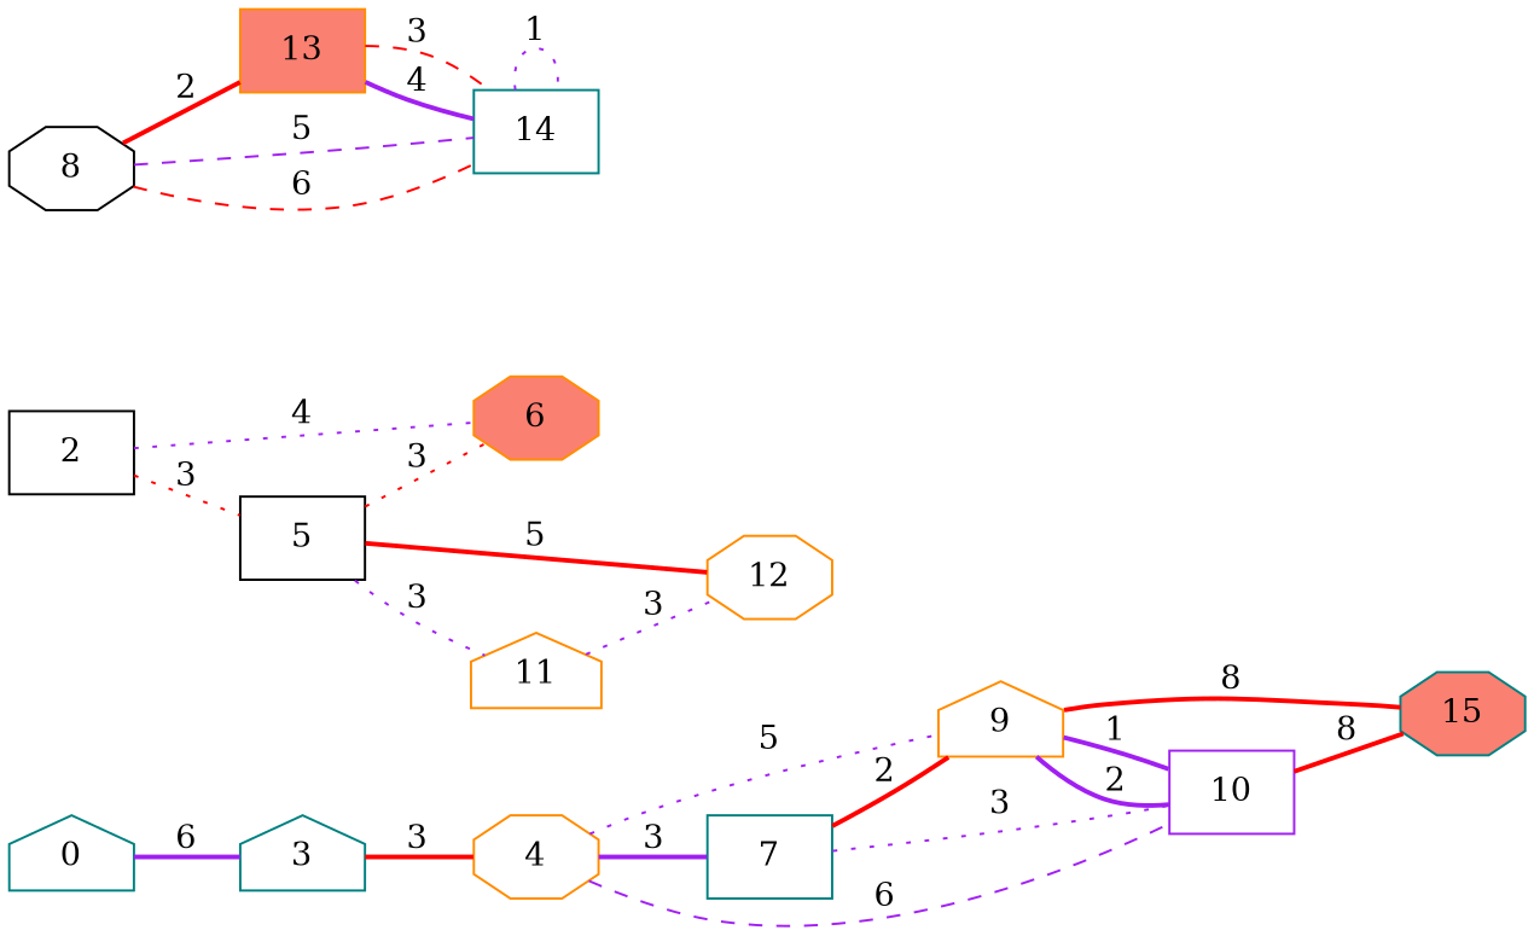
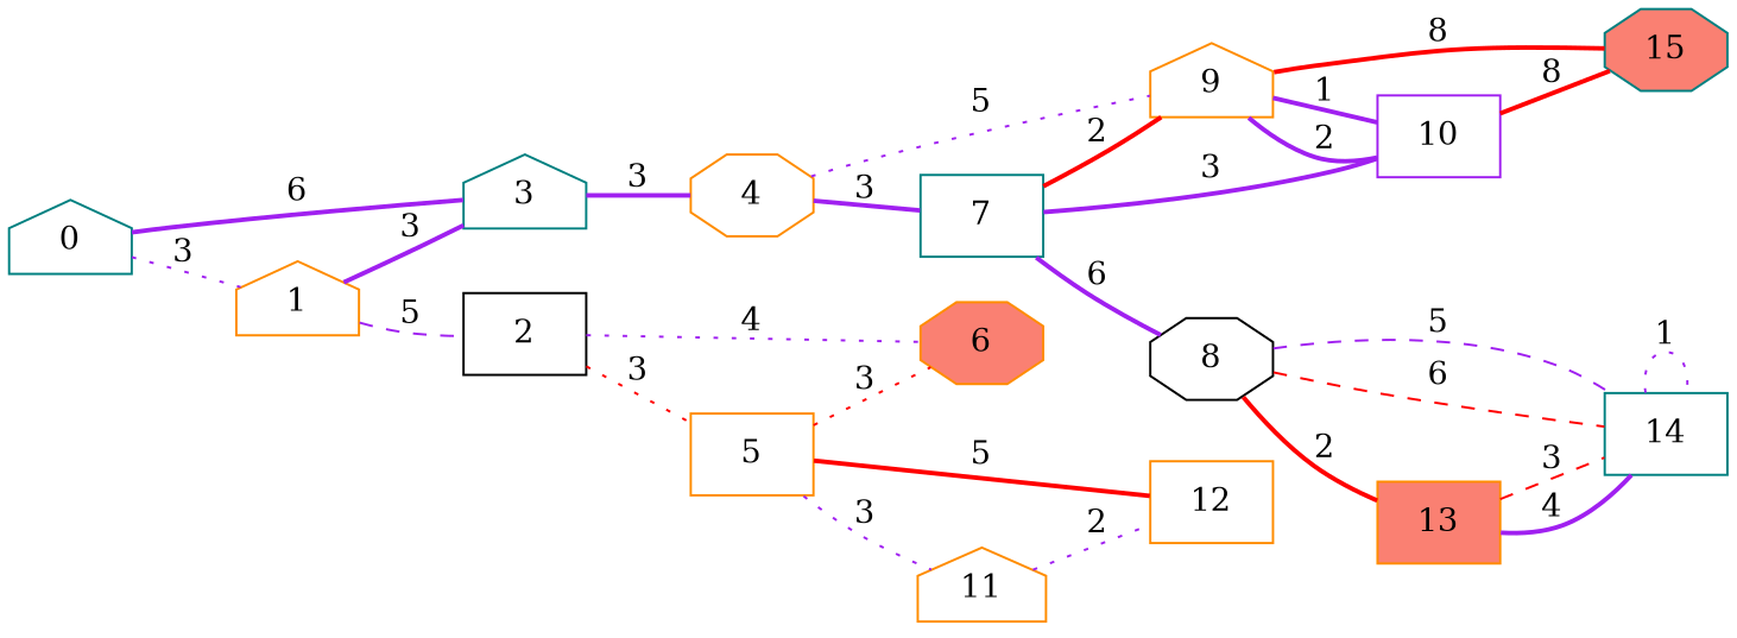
  graph {
    rankdir=LR
    node [color=darkorange fillcolor=white shape=box style=filled weight=1]
    edge [color=purple style=bold]
    0 [color=teal shape=house]
+   1 [shape=house]
    3 [color=teal shape=house]
    2 [color=black]
    4 [shape=octagon]
-   5 [color=black]
+   5
    6 [fillcolor=salmon shape=octagon]
    11 [shape=house]
-   12 [shape=octagon]
+   12
    7 [color=teal]
    9 [shape=house]
    10 [color=purple]
    8 [color=black shape=octagon]
    15 [color=teal fillcolor=salmon shape=octagon weight=4]
    13 [fillcolor=salmon]
    14 [color=teal weight=2]
+   0 -- 1 [label=3 style=dotted]
    0 -- 3 [label=6]
-   3 -- 4 [color=red label=3]
+   1 -- 3 [label=3]
+   1 -- 2 [label=5 style=dashed]
+   3 -- 4 [label=3]
    2 -- 5 [color=red label=3 style=dotted]
    2 -- 6 [label=4 style=dotted]
    4 -- 7 [label=3]
    4 -- 9 [label=5 style=dotted]
-   4 -- 10 [label=6 style=dashed]
    5 -- 6 [color=red label=3 style=dotted]
    5 -- 11 [label=3 style=dotted]
    5 -- 12 [color=red label=5]
-   11 -- 12 [label=3 style=dotted]
+   11 -- 12 [label=2 style=dotted]
    7 -- 9 [color=red label=2]
-   7 -- 10 [label=3 style=dotted]
+   7 -- 10 [label=3]
+   7 -- 8 [label=6]
    9 -- 10 [label=1]
    9 -- 10 [label=2]
    9 -- 15 [color=red label=8]
    10 -- 15 [color=red label=8]
    8 -- 13 [color=red label=2]
    8 -- 14 [label=5 style=dashed]
    8 -- 14 [color=red label=6 style=dashed]
    13 -- 14 [color=red label=3 style=dashed]
    13 -- 14 [label=4]
    14 -- 14 [label=1 style=dotted]
  }
